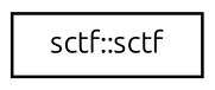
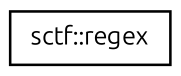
  digraph {
    rankdir=LR
    fontname=Ubuntu
-   n1 [color=black fillcolor=white fontname=Ubuntu fontsize=10 height=0.2 label="sctf::sctf" shape=record style=filled width=0.4]
+   n1 [color=black fillcolor=white fontname=Ubuntu fontsize=10 height=0.2 label="sctf::regex" shape=record style=filled width=0.4]
  }
